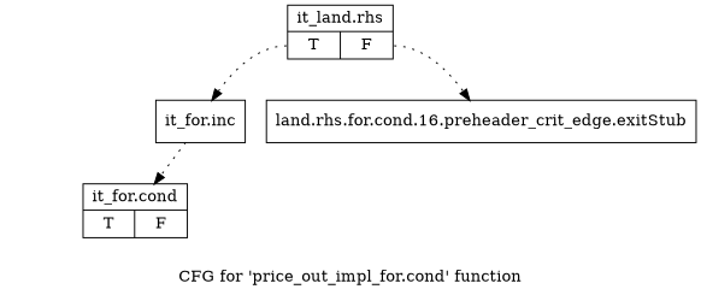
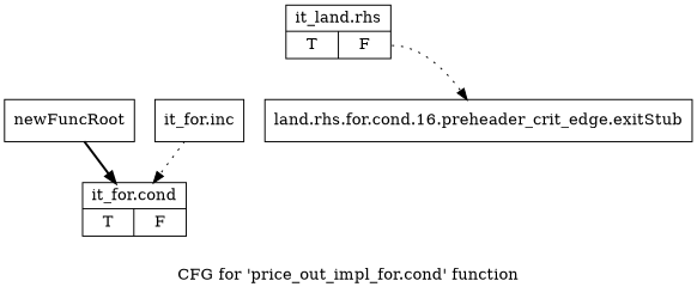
  digraph {
    label="CFG for 'price_out_impl_for.cond' function"
    node [shape=record]
    edge [style=dotted]
+   n1 [label="{newFuncRoot}"]
    n2 [label="{it_for.cond|{<s0>T|<s1>F}}"]
    n3 [label="{it_land.rhs|{<s0>T|<s1>F}}"]
    n4 [label="{land.rhs.for.cond.16.preheader_crit_edge.exitStub}"]
    n5 [label="{it_for.inc}"]
+   n1 -> n2 [style=bold]
    n3 -> n4 [tailport=s1]
-   n3 -> n5 [tailport=s0]
    n5 -> n2
  }
